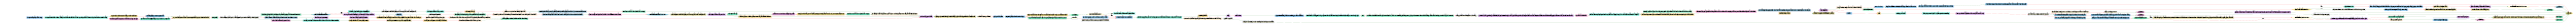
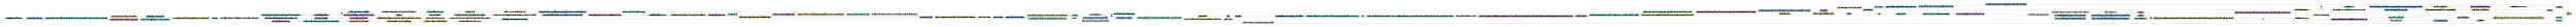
  digraph {
    rankdir=LR
    node [color=blue fillcolor=aquamarine style=filled shape=box]
    edge [arrowhead=vee color=darkgreen]
+   n1 [color=orange label="/EE/Types/Engine/StartDialogueNode" shape=""]
    n2 [fillcolor=skyblue label="So stop me if I get any of this wrong:"]
    n3 [label="You’ve got another self out there, walking around. That other self both is and isn’t you. They’re like a kid version of you from another version of reality."]
    n4 [color=red fillcolor=khaki label="Not quite. This is their version of reality. I’m the outsider here."]
    n5 [color=red fillcolor=plum label="More like we split at some point, I took a left turn, they went right."]
    n6 [fillcolor=skyblue label="Whoa Nelly. Hang on. Let me process that."]
    n7 [label="And I take it we are in THEIR reality, not yours. Let me... process that."]
    n8 [fillcolor=khaki label="So… you’re like a guest star from a crossover episode and you got written into the show?"]
    n9 [color=red label="Pretty much."]
    n10 [fillcolor=lightyellow label="This is making my head spin. So what happened to your version of reality? Where’s it gone?"]
    n11 [color=red label="I think the only thing left of it is the ghost ship Zariman plugging a hole between dimensions...?"]
    n12 [color=red fillcolor=skyblue label="I think whatever was left of it came with me into Duviri. For...better or worse."]
    n13 [color=red fillcolor=plum label="I don’t dwell on that much. I guess it’s lost."]
    n14 [color=orange fillcolor=skyblue label="Check boolean EleanorHoldfasts1" shape=""]
    n15 [fillcolor=plum label="Then it lives on, in some sense."]
    n16 [label="You can’t just LOSE a whole cosmos. That’s insane. It has to be out there somewhere."]
    n17 [label="Ah! The lair of your friendly ghosts. The Holdfasts."]
    n18 [fillcolor=plum label="I'm sorry, that sounds fascinating but I have no idea what you're on about."]
    n19 [fillcolor=plum label="I don't know if that's any kind of a comfort."]
    n20 [color=red fillcolor=khaki label="It might be. Like I said, not my major concern."]
    n21 [fillcolor=lightyellow label="I can't imagine it's the kind of place you'd want to pop back to for a nostalgic stroll."]
    n22 [fillcolor=skyblue label="Ghost ship?"]
    n23 [color=red fillcolor=khaki label="I've learned that home, and family, is more about what you make of the \"where\" and the \"who\" around you."]
    n24 [fillcolor=khaki label="But that’s your HOME. Don’t you want to get back there?"]
    n25 [label="I can't begin to fathom what you've lost."]
    n26 [fillcolor=lightyellow label="Hole between dimensions?"]
    n27 [color=red fillcolor=lightyellow label="Less about where and what you're born into."]
    n28 [color=red fillcolor=khaki label="It’s really not, not anymore. I don’t really have a home."]
    n29 [color=red fillcolor=khaki label="I don't see it that way."]
    n30 [color=red label="The Zariman was the colony ship I was on. Headed for Tau. Never made it."]
    n31 [color=red fillcolor=lightyellow label="I don't focus on what was lost. I focus on what I still have. Like this place. Like all of you. Because..."]
    n32 [color=red fillcolor=lightyellow label="The ‘Drifter’ nickname stuck for a reason, you know."]
    n33 [color=red fillcolor=lightyellow label="I made it out. I survived. How insanely lucky is that?"]
    n34 [color=red fillcolor=lightyellow label="She ended up in the Void, and something that existed there decided to turn the ship into a vision of hell."]
    n35 [color=red label="Of all the places I’ve been, this feels most like where I belong."]
    n36 [color=red fillcolor=skyblue label="Honestly, the odds of any one of us actually existing in the first place are so slim, it's just one more miracle to me."]
    n37 [color=red fillcolor=skyblue label="She's been washing back and forth from the Void to reality, and now she's stuck on the threshold."]
    n38 [fillcolor=plum label="Huh. I’m oddly proud of that."]
    n39 [color=red label="Don't focus on what was lost. Cherish what we've got."]
    n40 [color=red fillcolor=plum label="She's not really one ship, either. She's like... lots of different versions at once."]
    n41 [fillcolor=khaki label="Maybe you just needed the right bunch of lethally stylish urban bio-commandos to associate with."]
    n42 [color=red fillcolor=lightyellow label="For example? I have this place now. And all of you. It's the first place I've ever really had that feels like home."]
    n43 [color=orange fillcolor=skyblue label="Boolean EleanorHoldfasts1 is now true." shape=""]
    n44 [color=red fillcolor=lightyellow label="Misfits and screwups like me?"]
    n45 [fillcolor=khaki label="I can't imagine it's the kind of place you'd want to pop back to for a nostalgic stroll."]
    n46 [fillcolor=skyblue label="And proud of it, mate."]
    n47 [fillcolor=plum label="I can't begin to fathom what you've lost."]
    n48 [fillcolor=skyblue label="But getting back to the other version of you…"]
    n49 [color=red label="I don't see it that way."]
    n50 [color=red fillcolor=khaki label="I have this place, now. The first place I've ever really had that feels like home."]
    n51 [color=red fillcolor=khaki label="Right. Ordis calls them ‘the Operator’. Lotus calls them her child. Mostly I just call them the kid."]
    n52 [color=red label="I try to avoid them as much as I can. I don't get paid enough to babysit, even if it is just me."]
    n53 [color=red fillcolor=plum label="I made it out. I survived. How insanely lucky is that?"]
    n54 [color=orange label="+10 Chemistry" shape=""]
    n55 [fillcolor=lightyellow label="Ooh. Harsh."]
    n56 [color=red fillcolor=khaki label="Honestly, the odds of any one of us actually existing in the first place are so slim, it's just one more miracle to me."]
    n57 [color=orange fillcolor=lightyellow label="Check boolean EleanorLotus" shape=""]
    n58 [fillcolor=lightyellow label="Given how much you have in common, you might be a little kinder."]
    n59 [color=red label="Don't focus on what was lost. Cherish what we've got."]
    n60 [label="I love that she has children. Lethal space children."]
    n61 [fillcolor=skyblue label="So here’s the part I don’t understand."]
    n62 [label="The kid is umpty-billion years old, but they spent most of that time in a freezer, so they’re still a kid, right?"]
    n63 [color=red fillcolor=khaki label="Something like that."]
    n64 [color=red fillcolor=lightyellow label="Not sure how \"childlike\" they really are when they've been trained to murder for a living."]
    n65 [fillcolor=skyblue label="No. I don't suppose I would, would I? I'm too old, for a start."]
    n66 [fillcolor=plum label="Okay."]
    n67 [fillcolor=lightyellow label="A. Child. Is. A Child."]
    n68 [fillcolor=plum label="Bear with me."]
    n69 [fillcolor=lightyellow label="They don't conveniently turn into something else when they're mistreated."]
    n70 [fillcolor=skyblue label="Stop me immediately if this isn’t something you want to talk about."]
    "Chat ends." [color=orange fillcolor=khaki shape=""]
    n72 [label="The Zariman? What happened with your parents? This child has been through the same horrific ordeal you went through, right?"]
    n73 [color=red label="Yes."]
    n74 [color=red label="You have to understand there was only the one of me, of us, at first. We were exactly the same person, right up to the moment where I shook that thing’s hand. That’s when they went their way and I went mine."]
    n75 [fillcolor=lightyellow label="Okay. My head hurts thinking about it, but okay."]
    n76 [fillcolor=plum label="So there’s a child. A profoundly traumatized child. And someone thought it was a good idea to give this child weapons and armour and a selection of battle suits made from dead people, train them to kill, and send them off to war?"]
    n77 [color=red fillcolor=plum label="Yup. That was the Orokin."]
    n78 [label="Tell me, after everything they’ve been through and are still going through, how is that child not catatonic in a hospital?"]
    n79 [color=red label="Honestly, I couldn’t tell you. I know they’ve got people who love them and look out for them. Ordis and Lotus, mainly."]
    n80 [color=red fillcolor=khaki label="Void knows they’ve seen way more violence and bloodshed than any kid ever should. They never signed up for this shit, either."]
    n81 [color=red fillcolor=plum label="The Tenno didn’t get a choice about being made into warriors. The Orokin were going to kill every one of them before they found a use for them."]
    n82 [color=red fillcolor=skyblue label="But what keeps them going inside? I don’t think that’s something they were trained to do. It’s something about who they are."]
    n83 [fillcolor=plum label="Caring? Empathy?"]
    n84 [color=red label="Justice. Righteousness."]
    n85 [color=red fillcolor=lightyellow label="Survival instincts. People want to live, at the end of the day."]
    n86 [fillcolor=skyblue label="I wonder…"]
    n87 [color=orange fillcolor=khaki label="Check boolean EleanorHeroVirus" shape=""]
    n88 [color=red fillcolor=khaki label="Something deeper, maybe."]
    n89 [fillcolor=khaki label="Whatever the opposite of Indifference is, perhaps."]
    n90 [fillcolor=skyblue label="Hmm. I don't know."]
    n91 [fillcolor=lightyellow label="Of course. The Hero Virus. I should have known it would survive to your time."]
    n92 [label="Ugh. The Hero Virus."]
    n93 [fillcolor=skyblue label="They'd be no different to the Techrot if all they wanted to do was survive."]
    n94 [fillcolor=skyblue label="Those poor kids were steeped in a myth, weren't they?"]
    n95 [fillcolor=skyblue label="That's what I call the cycle of bullshit that starts with pretty stories and ends with young people willingly going to their deaths."]
    n96 [color=red fillcolor=khaki label="What?"]
    n97 [fillcolor=skyblue label="The way you talk about the kid, I'm not sure if I'm more scared for them or of them."]
    n98 [fillcolor=khaki label="Trained to believe they were honourable warriors, not innocent catspaws?"]
    n99 [fillcolor=khaki label="Arthur has it. Christopher had it."]
    n100 [label="Nothing. Just an idea."]
    n101 [fillcolor=skyblue label="I think there's mercy in there, though. Some deep compassion. Maybe one day I'll see it for myself."]
    n102 [fillcolor=khaki label="No need to answer. I think I already know."]
    n103 [fillcolor=plum label="Maybe I can develop a vaccine and save history."]
    n104 [label="This is going to sound stupid, but please promise me something."]
    n105 [color=orange label="+5 Chemistry" shape=""]
    n106 [color=orange fillcolor=lightyellow label="Boolean EleanorHeroVirus is now true." shape=""]
    n107 [fillcolor=plum label="I know you’ve found a place here with us. I’m glad about that, truly."]
    n108 [color=orange fillcolor=skyblue label="+5 Chemistry" shape=""]
    n109 [fillcolor=lightyellow label="All I ask is that you check on the child, if you can."]
    n110 [color=red fillcolor=lightyellow label="The child is fine, honestly. Lotus is with them. So’s Loid. They’re not about to break down."]
    n111 [color=red fillcolor=skyblue label="Don’t underestimate them, Eleanor. They did just fine without me for years."]
    n112 [color=red fillcolor=skyblue label="Don’t worry. I’m already doing that. I’ll tell them you said hello, if you like."]
    n113 [fillcolor=lightyellow label="Okay. I just hope you're sure."]
    n114 [fillcolor=skyblue label="I'm not sure that slaughtering thousands while carrying untold trauma is 'doing fine', frankly."]
    n115 [fillcolor=skyblue label="Thank you. I admit, the idea of talking to an alternate version of yourself is exciting to me."]
    n116 [color=orange fillcolor=plum label="+5 Chemistry" shape=""]
    n117 [color=orange fillcolor=plum label="+5 Chemistry" shape=""]
    n118 [color=orange label="Check boolean EleanorSister" shape=""]
    n119 [fillcolor=plum label="Because whatever they have inside them that can endure everything they went through and still feel empathy? We're going to need it."]
    n120 [fillcolor=lightyellow label="I'd want to know how they were coping."]
    n121 [fillcolor=plum label="I’ve been trying to make contact with her telepathically. If you can do it so can I, right?"]
    n122 [fillcolor=khaki label="In fact, learning of your alternate version convinced me there must be another me out there somewhere who decided to become a nun. An apostle of Lua, shaven head, regular prayers, all of that."]
    n123 [color=red label="I’m not sure that’s such a great idea."]
    n124 [color=red fillcolor=lightyellow label="Have you gotten anywhere?"]
    n125 [color=orange fillcolor=lightyellow label="Boolean EleanorSister is now true." shape=""]
    n126 [fillcolor=plum label="Don't be such a spoilsport."]
    n127 [fillcolor=skyblue label="No. But I’m going to keep trying."]
    n128 [fillcolor=khaki label="I mean if anyone’s going to have words of wisdom for me it’ll be the me who’s been devoting her life to spiritual things, no?"]
    n129 [color=orange fillcolor=plum label="+10 Chemistry" shape=""]
    n130 [color=red label="Let’s hope so."]
    n131 [color=red label="If you're sure..."]
+   n1 -> n2
    n2 -> n3 [arrowhead=normal]
    n3 -> n4 [arrowhead=normal]
    n3 -> n5 [arrowhead=box color=red]
    n4 -> n6 [arrowhead=box color=red]
    n5 -> n7 [arrowhead=normal color=red]
    n6 -> n8
    n7 -> n8 [arrowhead=box color=red]
    n8 -> n9 [arrowhead=normal color=red]
    n9 -> n10 [color=red]
    n10 -> n11 [arrowhead=box]
    n10 -> n12 [color=red]
    n10 -> n13 [arrowhead=normal]
    n11 -> n14 [arrowhead=normal]
    n12 -> n15
    n13 -> n16 [arrowhead=normal]
    n14 -> n17 [arrowhead=box color=red label=true]
    n14 -> n18 [arrowhead=normal color=red label=false]
    n15 -> n19 [arrowhead=normal color=red]
    n16 -> n20 [arrowhead=normal]
    n17 -> n21 [arrowhead=normal]
    n18 -> n22 [arrowhead=box]
    n19 -> n23 [arrowhead=normal color=red]
    n20 -> n24 [color=red]
    n21 -> n25
    n22 -> n26 [arrowhead=normal]
    n23 -> n27 [color=red]
    n24 -> n28 [color=red]
    n25 -> n29 [color=red]
    n26 -> n30 [arrowhead=box color=red]
    n27 -> n31 [arrowhead=box color=red]
    n28 -> n32 [arrowhead=normal color=red]
    n29 -> n33 [color=red]
    n30 -> n34 [arrowhead=normal color=red]
    n31 -> n35 [arrowhead=box]
    n32 -> n35 [arrowhead=box]
    n33 -> n36 [arrowhead=box]
    n34 -> n37 [color=red]
    n35 -> n38 [arrowhead=box color=red]
    n36 -> n39 [color=red]
    n37 -> n40 [arrowhead=box]
    n38 -> n41 [arrowhead=box]
    n39 -> n42
    n40 -> n43 [arrowhead=normal color=red]
    n41 -> n44 [arrowhead=box]
    n42 -> n38
    n43 -> n45
    n44 -> n46 [arrowhead=normal color=red]
    n45 -> n47 [arrowhead=normal]
    n46 -> n48 [arrowhead=box]
    n47 -> n49
    n47 -> n50 [arrowhead=box]
    n48 -> n51 [arrowhead=normal color=red]
    n48 -> n52
    n49 -> n53 [arrowhead=box]
    n50 -> n38
    n51 -> n54
    n52 -> n55 [arrowhead=normal]
    n53 -> n56 [arrowhead=normal color=red]
    n54 -> n57 [arrowhead=normal]
    n55 -> n58 [color=red]
    n56 -> n59
    n57 -> n60 [arrowhead=normal label=true]
    n57 -> n61 [arrowhead=box color=red label=false]
    n58 -> n61 [arrowhead=normal color=red]
    n59 -> n42 [arrowhead=box]
    n61 -> n62 [arrowhead=box]
    n62 -> n63 [arrowhead=normal]
    n62 -> n64
    n63 -> n66 [arrowhead=normal]
    n64 -> n67
    n65 -> n61 [color=red]
    n66 -> n68 [arrowhead=normal color=red]
    n67 -> n69
    n68 -> n70 [arrowhead=normal]
    n69 -> "Chat ends." [arrowhead=box]
    n70 -> n72
    n72 -> n73 [arrowhead=box]
    n73 -> n74 [color=red]
    n74 -> n75 [arrowhead=normal color=red]
    n75 -> n76 [arrowhead=box]
    n76 -> n77 [arrowhead=box]
    n77 -> n78 [arrowhead=normal color=red]
    n78 -> n79 [arrowhead=normal]
    n78 -> n80
    n79 -> n81 [arrowhead=box color=red]
    n80 -> n81 [arrowhead=normal]
    n81 -> n82 [arrowhead=normal]
    n82 -> n83 [arrowhead=normal color=red]
    n83 -> n84 [color=red]
    n83 -> n85 [arrowhead=box]
    n83 -> n86 [color=red]
    n84 -> n87 [color=red]
    n85 -> n90 [arrowhead=normal color=red]
    n86 -> n96 [color=red]
    n87 -> n91 [arrowhead=box label=true]
    n87 -> n92 [arrowhead=box label=false]
    n88 -> n89 [arrowhead=box]
    n89 -> n86
    n90 -> n93 [arrowhead=box]
    n91 -> n94 [arrowhead=normal]
    n92 -> n95 [color=red]
    n93 -> n97 [arrowhead=box]
    n94 -> n98 [arrowhead=box color=red]
    n95 -> n99 [arrowhead=box color=red]
    n96 -> n100
    n97 -> n101
    n98 -> n102 [arrowhead=box color=red]
    n99 -> n103 [arrowhead=normal color=red]
    n100 -> n104 [color=red]
    n101 -> "Chat ends." [color=red]
    n102 -> n105 [arrowhead=normal]
    n103 -> n106 [arrowhead=box]
    n104 -> n107 [color=red]
    n105 -> "Chat ends."
    n106 -> n108 [color=red]
    n107 -> n109 [color=red]
    n108 -> "Chat ends." [arrowhead=box]
    n109 -> n110 [arrowhead=box color=red]
    n109 -> n111
    n109 -> n112 [arrowhead=box color=red]
    n110 -> n113 [color=red]
    n111 -> n114 [color=red]
    n112 -> n115
    n113 -> n116
    n114 -> n117 [arrowhead=box]
    n115 -> n118 [color=red]
    n116 -> n119 [arrowhead=normal]
    n117 -> n120
    n118 -> n121 [arrowhead=normal color=red label=true]
    n118 -> n122 [arrowhead=normal label=false]
    n119 -> "Chat ends." [arrowhead=normal]
    n120 -> "Chat ends." [arrowhead=box]
    n121 -> n123 [color=red]
    n121 -> n124 [color=red]
    n122 -> n125 [arrowhead=box color=red]
    n123 -> n126 [arrowhead=normal]
    n124 -> n127 [arrowhead=normal]
    n125 -> n121 [arrowhead=normal]
    n126 -> n128 [arrowhead=box]
    n127 -> n129 [arrowhead=normal]
    n128 -> n130 [arrowhead=box color=red]
    n128 -> n131 [arrowhead=box color=red]
    n129 -> n128 [arrowhead=normal color=red]
    n130 -> "Chat ends."
    n131 -> "Chat ends." [arrowhead=normal]
  }
